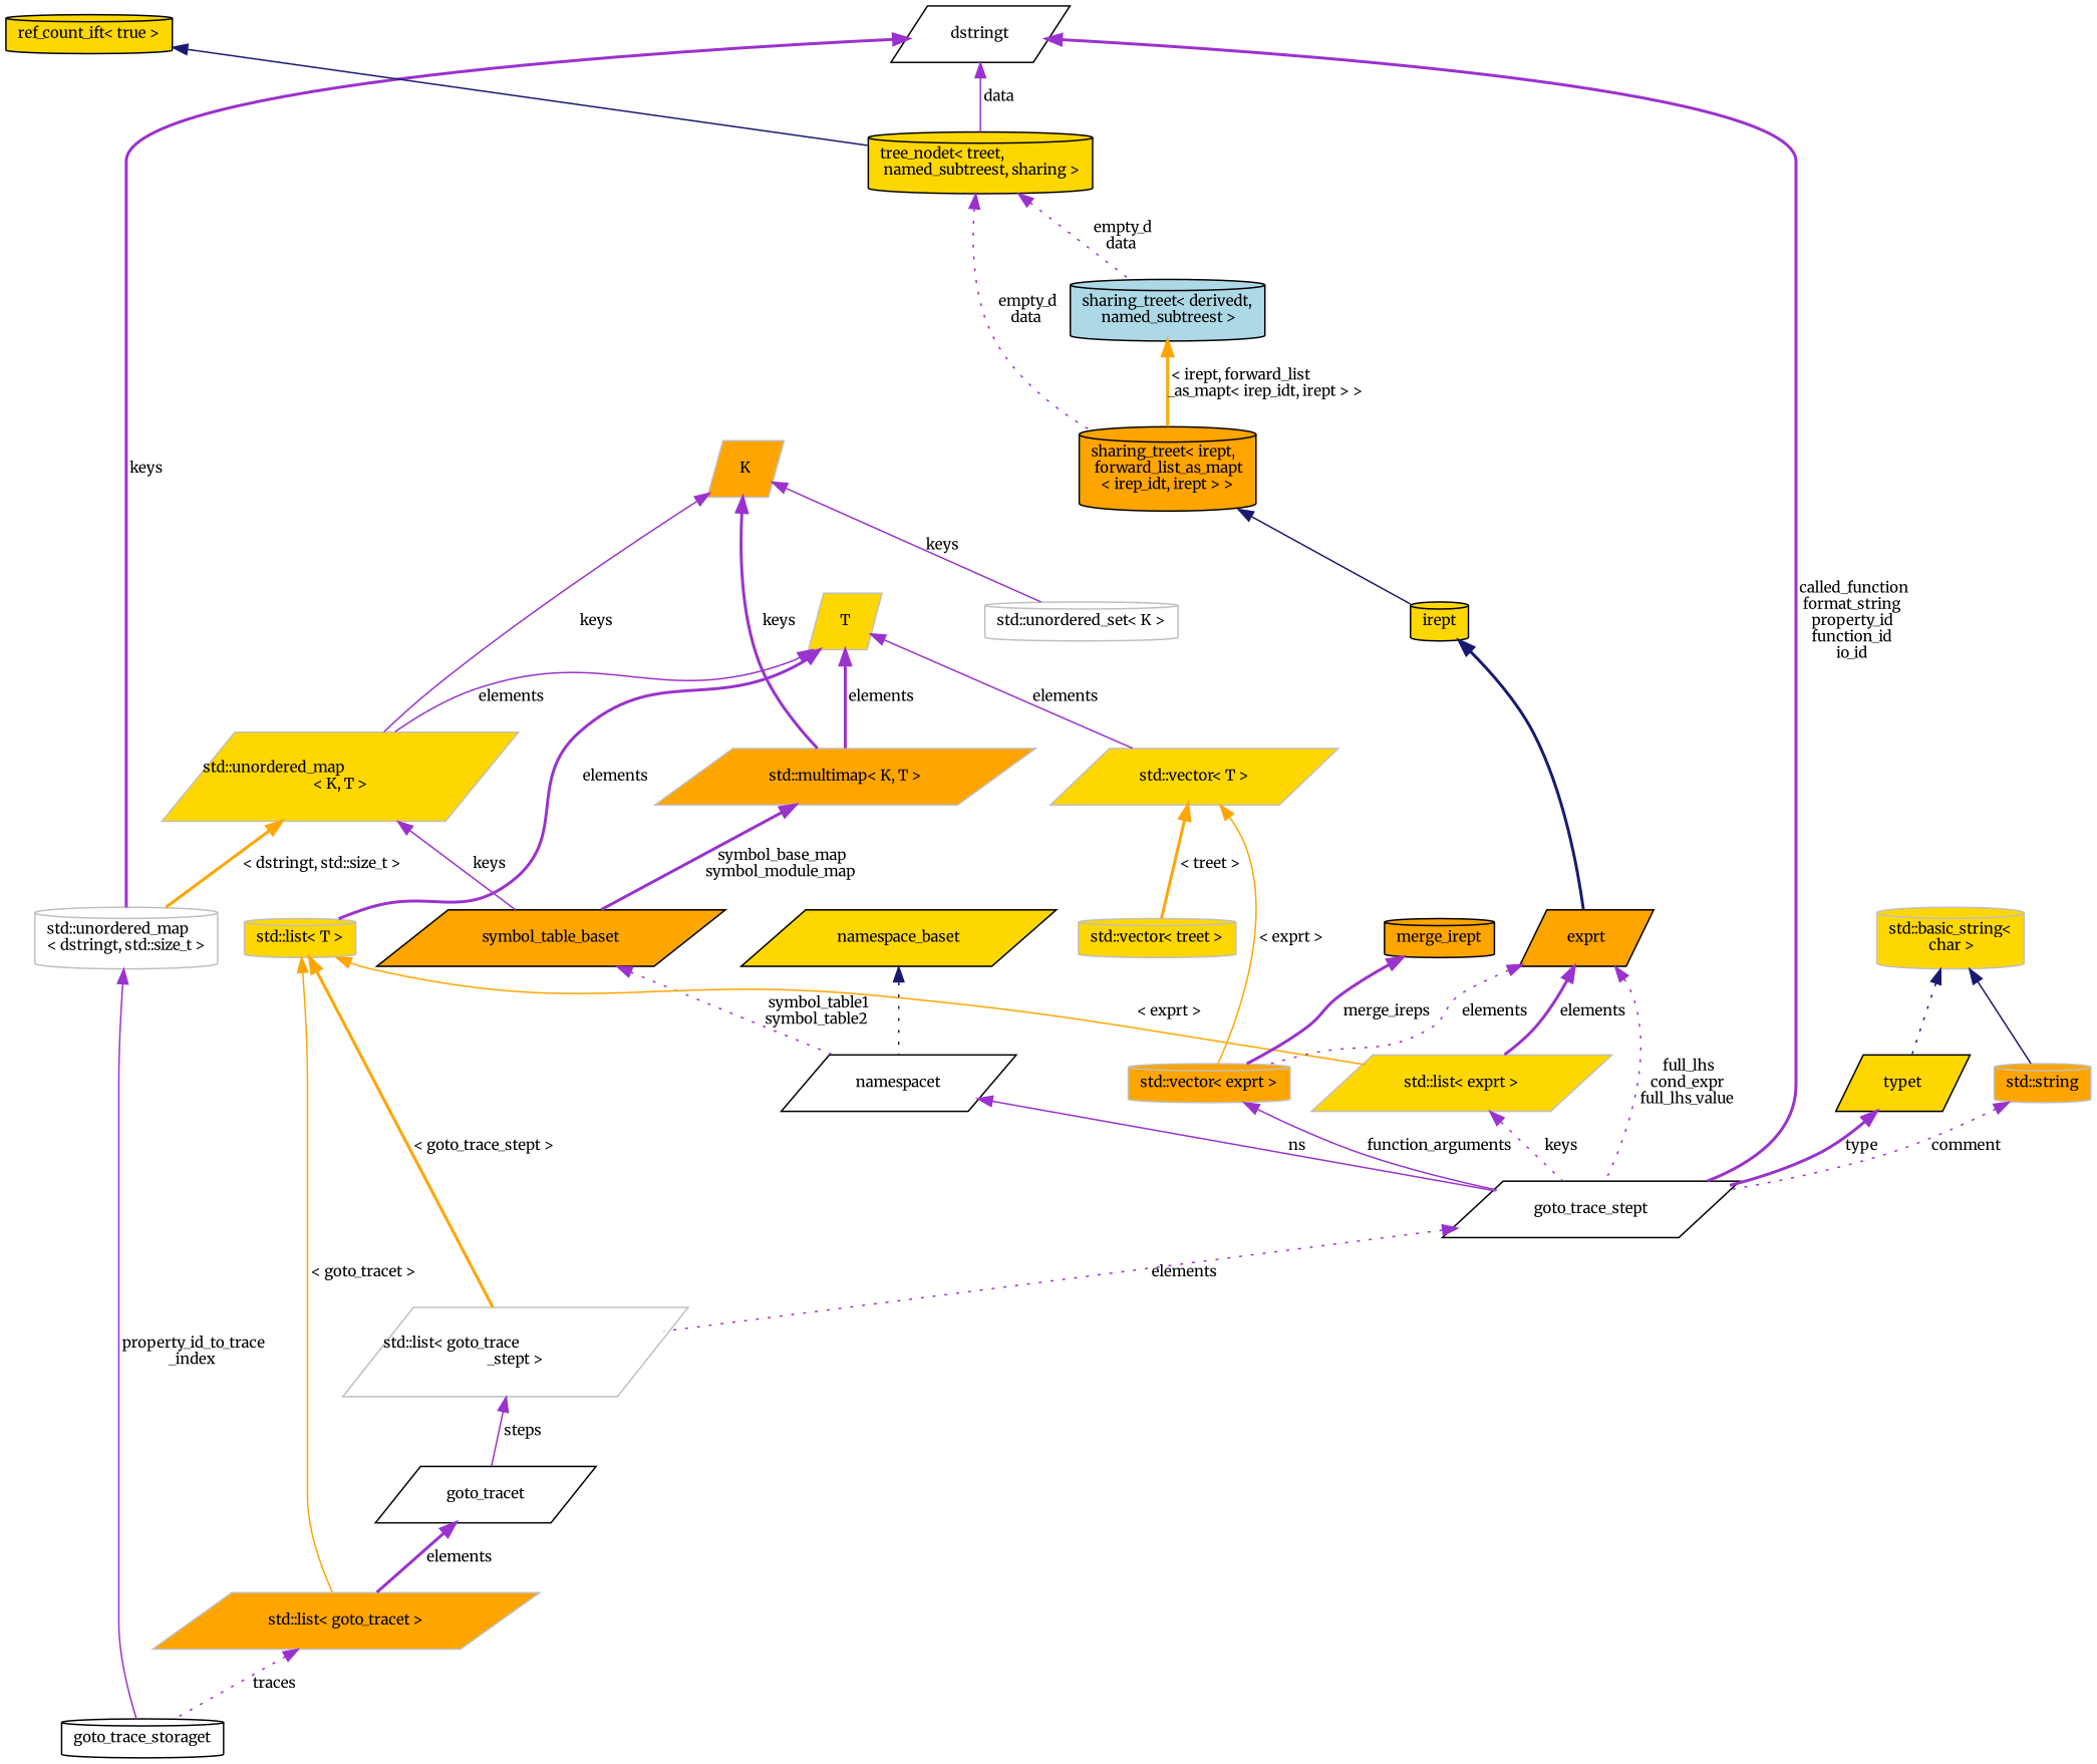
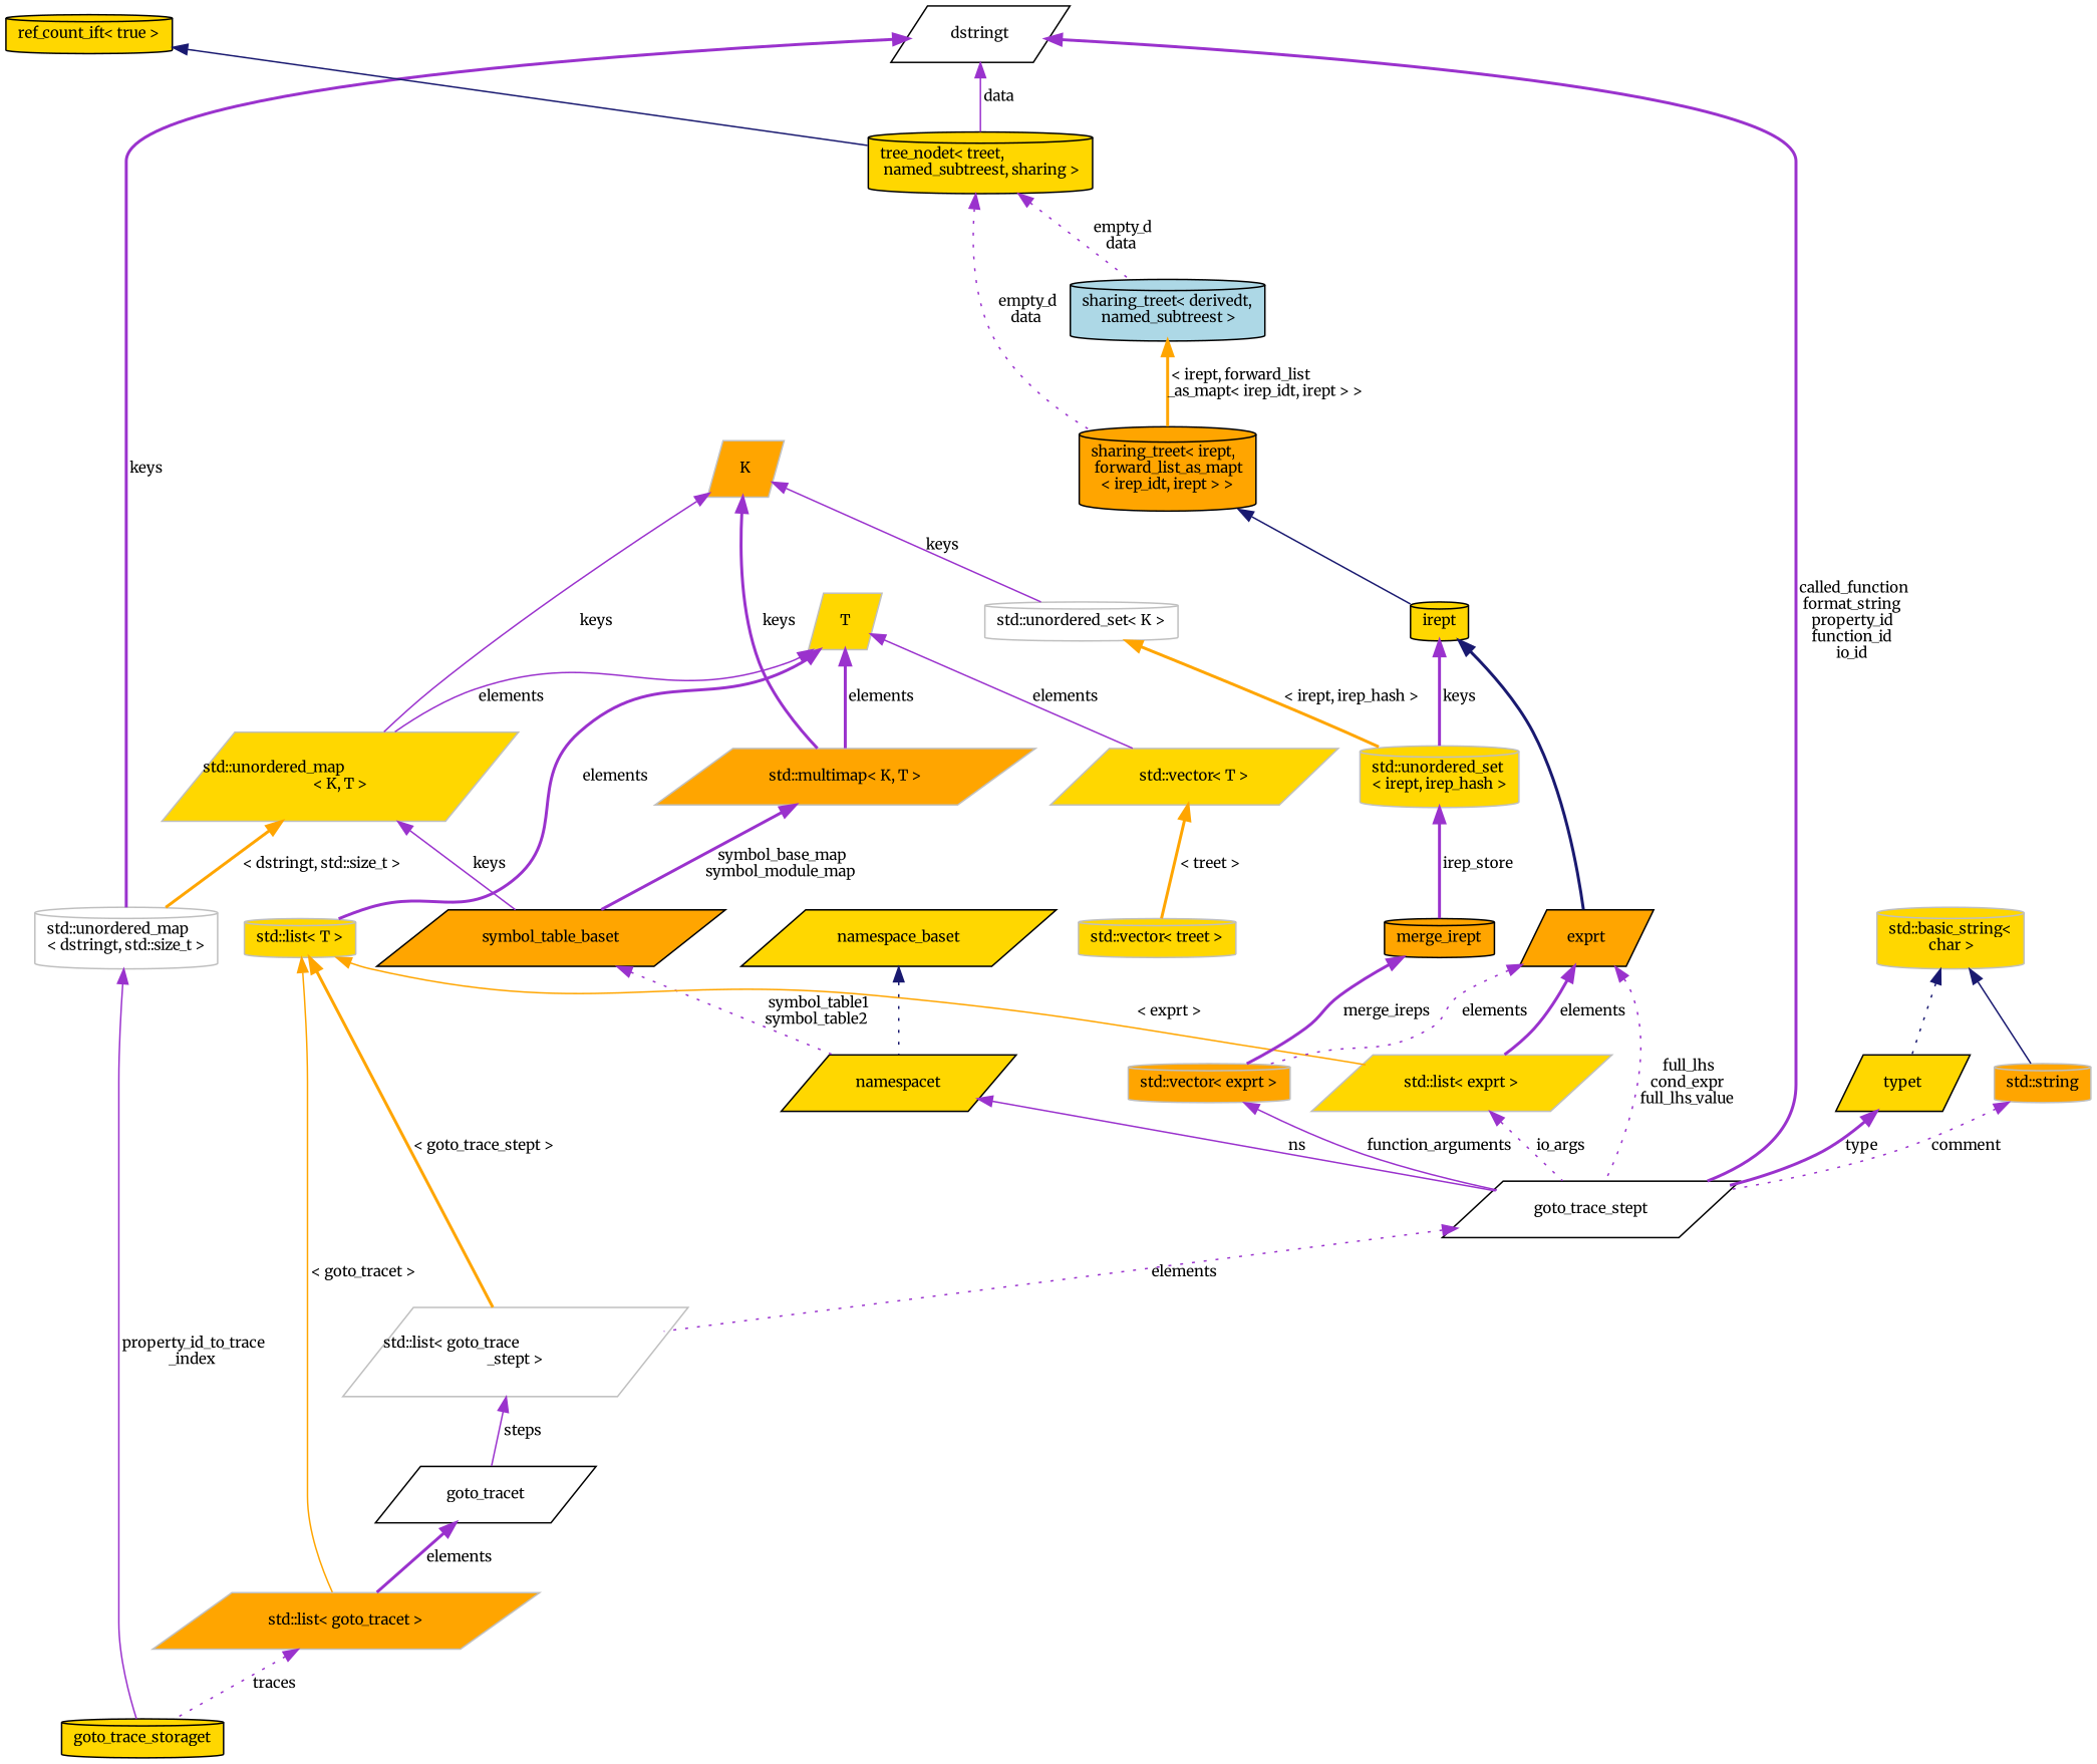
  digraph {
    fontname=Merriweather
    rankdir=TB
    node [color=grey75 fillcolor=gold fontname=Merriweather fontsize=10 shape=parallelogram style=filled]
    edge [color=darkorchid3 dir=back fontname=Merriweather fontsize=10 labelfontname=Helvetica labelfontsize=10 style=bold]
-   n1 [color=black fillcolor=white fontcolor=black height=0.2 label=goto_trace_storaget shape=cylinder width=0.4]
+   n1 [color=black fontcolor=black height=0.2 label=goto_trace_storaget shape=cylinder width=0.4]
    n2 [fillcolor=white height=0.2 label="std::unordered_map\l\< dstringt, std::size_t \>" shape=cylinder width=0.4]
    n3 [color=black fillcolor=white height=0.2 label=dstringt width=0.4]
    n4 [color=black height=0.2 label="tree_nodet\< treet,\l named_subtreest, sharing \>" shape=cylinder width=0.4]
    n5 [color=black fillcolor=white height=0.2 label=goto_trace_stept width=0.4]
    n6 [color=black fillcolor=orange height=0.2 label="sharing_treet\< irept,\l forward_list_as_mapt\l\< irep_idt, irept \> \>" shape=cylinder width=0.4]
    n7 [color=black fillcolor=lightblue height=0.2 label="sharing_treet\< derivedt,\l named_subtreest \>" shape=cylinder width=0.4]
    n8 [fillcolor=white height=0.2 label="std::list\< goto_trace\l_stept \>" width=0.4]
    n9 [height=0.2 label="std::unordered_map\l\< K, T \>" width=0.4]
    n10 [color=black fillcolor=orange height=0.2 label=symbol_table_baset width=0.4]
-   n11 [color=black fillcolor=white height=0.2 label=namespacet width=0.4]
+   n11 [color=black height=0.2 label=namespacet width=0.4]
    n12 [fillcolor=orange height=0.2 label=K width=0.4]
    n13 [fillcolor=white height=0.2 label="std::unordered_set\< K \>" shape=cylinder width=0.4]
    n14 [fillcolor=orange height=0.2 label="std::multimap\< K, T \>" width=0.4]
+   n15 [height=0.2 label="std::unordered_set\l\< irept, irep_hash \>" shape=cylinder width=0.4]
    n16 [height=0.2 label=T width=0.4]
    n17 [height=0.2 label="std::vector\< T \>" width=0.4]
    n18 [height=0.2 label="std::list\< T \>" shape=cylinder width=0.4]
    n19 [height=0.2 label="std::vector\< treet \>" shape=cylinder width=0.4]
    n20 [fillcolor=orange height=0.2 label="std::vector\< exprt \>" shape=cylinder width=0.4]
    n21 [fillcolor=orange height=0.2 label="std::list\< goto_tracet \>" width=0.4]
    n22 [height=0.2 label="std::list\< exprt \>" width=0.4]
    n23 [color=black fillcolor=orange height=0.2 label=merge_irept shape=cylinder width=0.4]
    n24 [color=black height=0.2 label=irept shape=cylinder width=0.4]
    n25 [color=black fillcolor=orange height=0.2 label=exprt width=0.4]
    n26 [color=black height=0.2 label=typet width=0.4]
    n27 [color=black height=0.2 label="ref_count_ift\< true \>" shape=cylinder width=0.4]
    n28 [color=black height=0.2 label=namespace_baset width=0.4]
    n29 [color=black fillcolor=white height=0.2 label=goto_tracet width=0.4]
    n30 [fillcolor=orange height=0.2 label="std::string" shape=cylinder width=0.4]
    n31 [height=0.2 label="std::basic_string\<\l char \>" shape=cylinder width=0.4]
    n2 -> n1 [label=" property_id_to_trace\l_index" style=solid]
    n3 -> n2 [label=" keys"]
    n3 -> n4 [label=" data" style=solid]
    n3 -> n5 [label=" called_function\nformat_string\nproperty_id\nfunction_id\nio_id"]
    n4 -> n6 [label=" empty_d\ndata" style=dotted]
    n4 -> n7 [label=" empty_d\ndata" style=dotted]
    n5 -> n8 [label=" elements" style=dotted]
    n6 -> n24 [color=midnightblue style=solid]
    n7 -> n6 [color=orange label=" \< irept, forward_list\l_as_mapt\< irep_idt, irept \> \>"]
    n8 -> n29 [label=" steps" style=solid]
    n9 -> n2 [color=orange label=" \< dstringt, std::size_t \>"]
    n9 -> n10 [label=" keys" style=solid]
    n10 -> n11 [label=" symbol_table1\nsymbol_table2" style=dotted]
    n11 -> n5 [label=" ns" style=solid]
    n12 -> n9 [label=" keys" style=solid]
    n12 -> n13 [label=" keys" style=solid]
    n12 -> n14 [label=" keys"]
+   n13 -> n15 [color=orange label=" \< irept, irep_hash \>"]
    n14 -> n10 [label=" symbol_base_map\nsymbol_module_map"]
+   n15 -> n23 [label=" irep_store"]
    n16 -> n9 [label=" elements" style=solid]
    n16 -> n14 [label=" elements"]
    n16 -> n17 [label=" elements" style=solid]
    n16 -> n18 [label=" elements"]
    n17 -> n19 [color=orange label=" \< treet \>"]
-   n17 -> n20 [color=orange label=" \< exprt \>" style=solid]
    n18 -> n8 [color=orange label=" \< goto_trace_stept \>"]
    n18 -> n21 [color=orange label=" \< goto_tracet \>" style=solid]
    n18 -> n22 [color=orange label=" \< exprt \>" style=solid]
    n20 -> n5 [label=" function_arguments" style=solid]
    n21 -> n1 [label=" traces" style=dotted]
-   n22 -> n5 [label=" keys" style=dotted]
+   n22 -> n5 [label=" io_args" style=dotted]
    n23 -> n20 [label=" merge_ireps"]
+   n24 -> n15 [label=" keys"]
    n24 -> n25 [color=midnightblue]
    n25 -> n5 [label=" full_lhs\ncond_expr\nfull_lhs_value" style=dotted]
    n25 -> n20 [label=" elements" style=dotted]
    n25 -> n22 [label=" elements"]
    n26 -> n5 [label=" type"]
    n27 -> n4 [color=midnightblue style=solid]
    n28 -> n11 [color=midnightblue style=dotted]
    n29 -> n21 [label=" elements"]
    n30 -> n5 [label=" comment" style=dotted]
    n31 -> n26 [color=midnightblue style=dotted]
    n31 -> n30 [color=midnightblue style=solid]
  }
